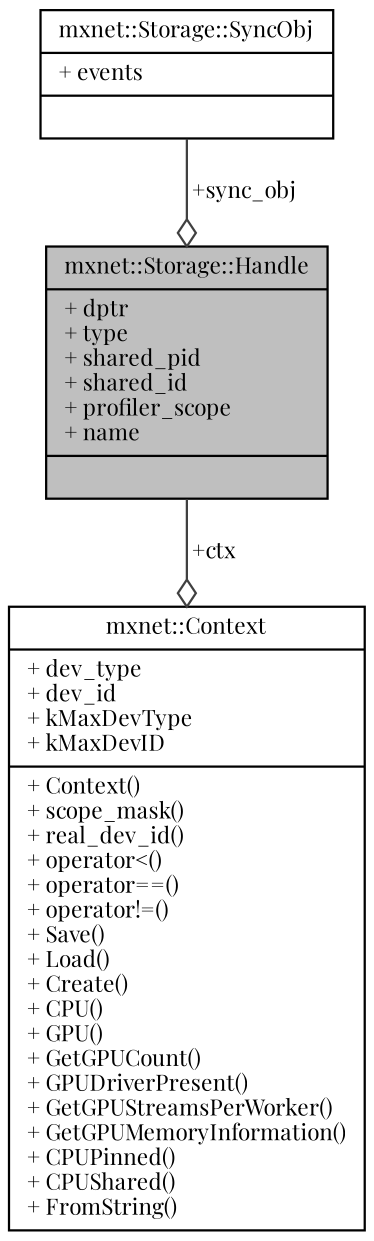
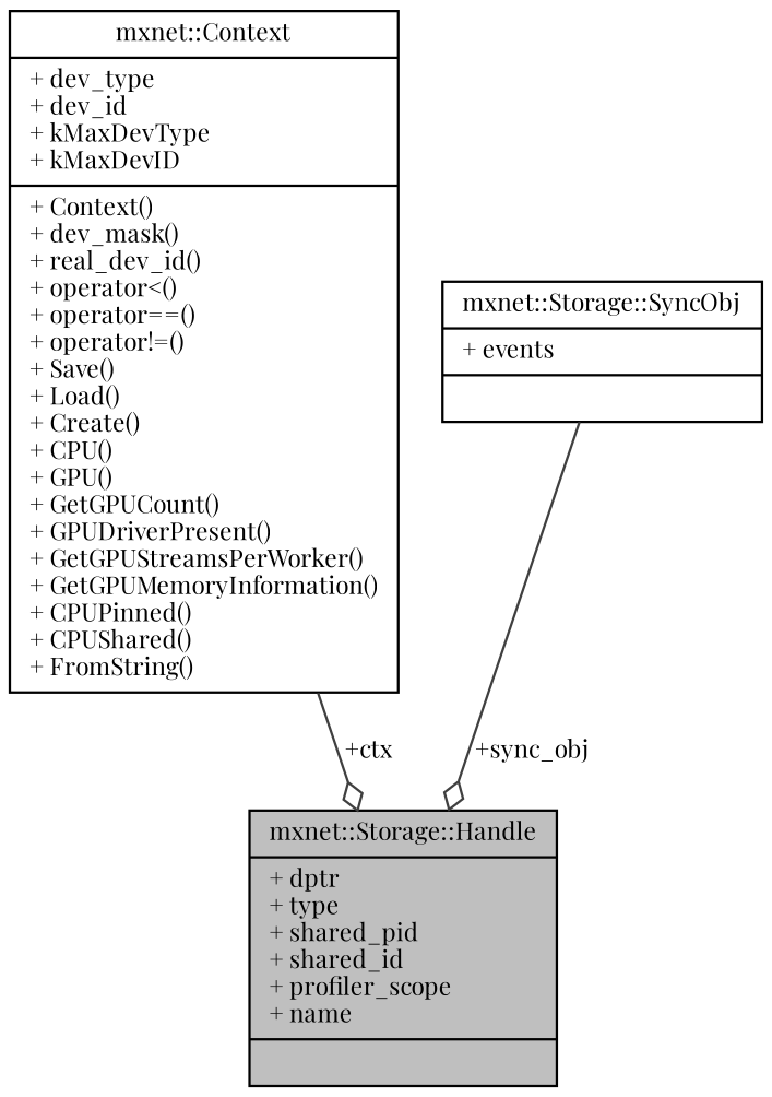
  digraph {
    fontname="Playfair Display"
    node [color=black fillcolor=white fontname="Playfair Display" fontsize=10 shape=record style=filled]
    edge [arrowhead=odiamond color=grey25 fontname="Playfair Display" fontsize=10 labelfontname=Helvetica labelfontsize=10 style=solid]
    n1 [fillcolor=grey75 fontcolor=black height=0.2 label="{mxnet::Storage::Handle\n|+ dptr\l+ type\l+ shared_pid\l+ shared_id\l+ profiler_scope\l+ name\l|}" width=0.4]
-   n2 [height=0.2 label="{mxnet::Context\n|+ dev_type\l+ dev_id\l+ kMaxDevType\l+ kMaxDevID\l|+ Context()\l+ scope_mask()\l+ real_dev_id()\l+ operator\<()\l+ operator==()\l+ operator!=()\l+ Save()\l+ Load()\l+ Create()\l+ CPU()\l+ GPU()\l+ GetGPUCount()\l+ GPUDriverPresent()\l+ GetGPUStreamsPerWorker()\l+ GetGPUMemoryInformation()\l+ CPUPinned()\l+ CPUShared()\l+ FromString()\l}" width=0.4]
+   n2 [height=0.2 label="{mxnet::Context\n|+ dev_type\l+ dev_id\l+ kMaxDevType\l+ kMaxDevID\l|+ Context()\l+ dev_mask()\l+ real_dev_id()\l+ operator\<()\l+ operator==()\l+ operator!=()\l+ Save()\l+ Load()\l+ Create()\l+ CPU()\l+ GPU()\l+ GetGPUCount()\l+ GPUDriverPresent()\l+ GetGPUStreamsPerWorker()\l+ GetGPUMemoryInformation()\l+ CPUPinned()\l+ CPUShared()\l+ FromString()\l}" width=0.4]
    n3 [height=0.2 label="{mxnet::Storage::SyncObj\n|+ events\l|}" width=0.4]
-   n1 -> n2 [label=" +ctx"]
+   n2 -> n1 [label=" +ctx"]
    n3 -> n1 [label=" +sync_obj"]
  }
